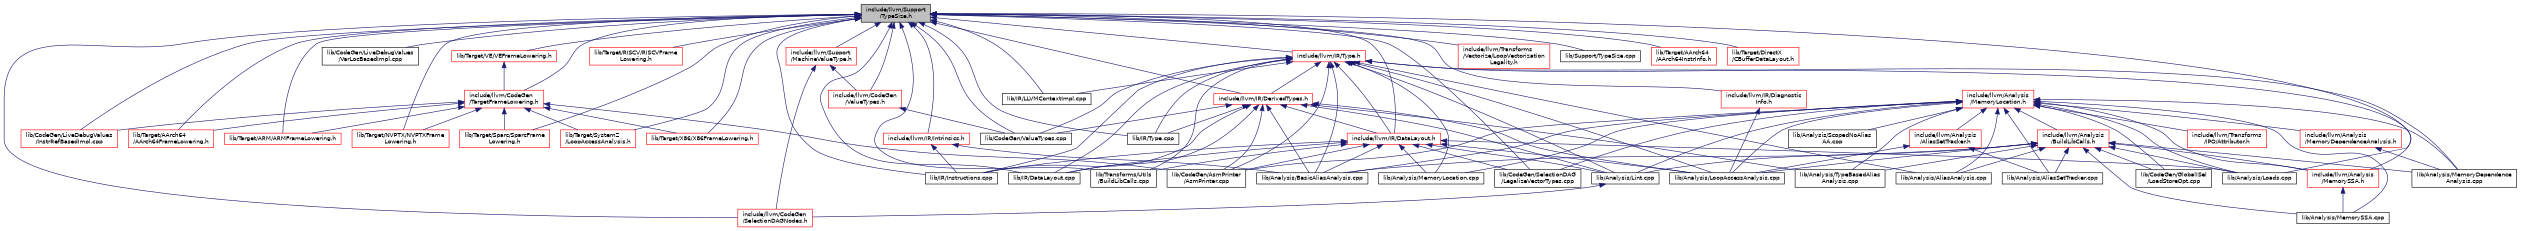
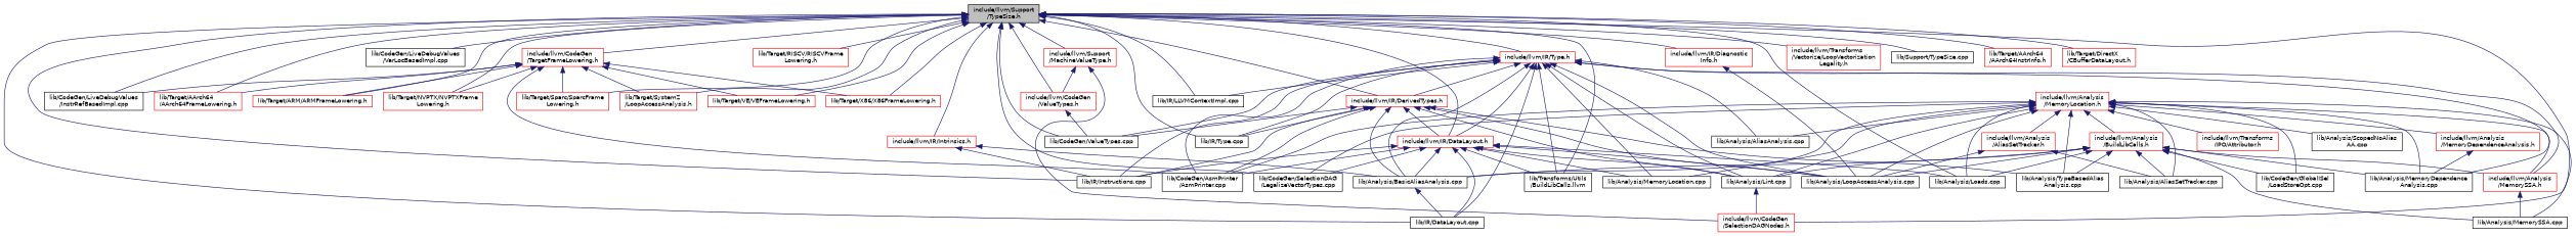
  digraph {
    node [color=red fontname=Helvetica fontsize=10 shape=record]
    edge [color=midnightblue dir=back fontname=Helvetica fontsize=10 labelfontname=Helvetica labelfontsize=10 style=solid]
    n1 [color=black fillcolor=grey75 fontcolor=black height=0.2 label="include/llvm/Support\l/TypeSize.h" style=filled width=0.4]
    n2 [color=black height=0.2 label="lib/CodeGen/SelectionDAG\l/LegalizeVectorTypes.cpp" width=0.4]
    n3 [height=0.2 label="include/llvm/CodeGen\l/SelectionDAGNodes.h" width=0.4]
    n4 [height=0.2 label="include/llvm/CodeGen\l/TargetFrameLowering.h" width=0.4]
-   n5 [height=0.2 label="lib/CodeGen/LiveDebugValues\l/InstrRefBasedImpl.cpp" width=0.4]
+   n5 [color=black height=0.2 label="lib/CodeGen/LiveDebugValues\l/InstrRefBasedImpl.cpp" width=0.4]
    n6 [color=black height=0.2 label="lib/CodeGen/LiveDebugValues\l/VarLocBasedImpl.cpp" width=0.4]
    n7 [height=0.2 label="lib/Target/AArch64\l/AArch64FrameLowering.h" width=0.4]
    n8 [height=0.2 label="lib/Target/ARM/ARMFrameLowering.h" width=0.4]
    n9 [height=0.2 label="lib/Target/NVPTX/NVPTXFrame\lLowering.h" width=0.4]
    n10 [height=0.2 label="lib/Target/RISCV/RISCVFrame\lLowering.h" width=0.4]
    n11 [height=0.2 label="lib/Target/Sparc/SparcFrame\lLowering.h" width=0.4]
    n12 [height=0.2 label="lib/Target/SystemZ\l/LoopAccessAnalysis.h" width=0.4]
    n13 [height=0.2 label="lib/Target/VE/VEFrameLowering.h" width=0.4]
    n14 [height=0.2 label="lib/Target/X86/X86FrameLowering.h" width=0.4]
    n15 [height=0.2 label="include/llvm/CodeGen\l/ValueTypes.h" width=0.4]
    n16 [color=black height=0.2 label="lib/CodeGen/ValueTypes.cpp" width=0.4]
    n17 [height=0.2 label="include/llvm/IR/DataLayout.h" width=0.4]
    n18 [color=black height=0.2 label="lib/IR/DataLayout.cpp" width=0.4]
    n19 [color=black height=0.2 label="lib/IR/Instructions.cpp" width=0.4]
-   n20 [color=black height=0.2 label="lib/Transforms/Utils\l/BuildLibCalls.cpp" width=0.4]
+   n20 [color=black height=0.2 label="lib/Transforms/Utils\l/BuildLibCalls.llvm" width=0.4]
    n21 [height=0.2 label="include/llvm/IR/DerivedTypes.h" width=0.4]
    n22 [color=black height=0.2 label="lib/IR/Type.cpp" width=0.4]
    n23 [height=0.2 label="include/llvm/IR/Diagnostic\lInfo.h" width=0.4]
    n24 [height=0.2 label="include/llvm/IR/Intrinsics.h" width=0.4]
    n25 [height=0.2 label="include/llvm/IR/Type.h" width=0.4]
    n26 [color=black height=0.2 label="lib/IR/LLVMContextImpl.cpp" width=0.4]
    n27 [height=0.2 label="include/llvm/Support\l/MachineValueType.h" width=0.4]
    n28 [height=0.2 label="include/llvm/Transforms\l/Vectorize/LoopVectorization\lLegality.h" width=0.4]
    n29 [color=black height=0.2 label="lib/Support/TypeSize.cpp" width=0.4]
    n30 [height=0.2 label="lib/Target/AArch64\l/AArch64InstrInfo.h" width=0.4]
    n31 [height=0.2 label="lib/Target/DirectX\l/CBufferDataLayout.h" width=0.4]
    n32 [color=black height=0.2 label="lib/Analysis/Loads.cpp" width=0.4]
    n33 [height=0.2 label="include/llvm/Analysis\l/MemoryLocation.h" width=0.4]
    n34 [height=0.2 label="include/llvm/Analysis\l/BuildLibCalls.h" width=0.4]
    n35 [height=0.2 label="include/llvm/Analysis\l/MemorySSA.h" width=0.4]
    n36 [color=black height=0.2 label="lib/Analysis/MemorySSA.cpp" width=0.4]
    n37 [color=black height=0.2 label="lib/Analysis/AliasAnalysis.cpp" width=0.4]
    n38 [color=black height=0.2 label="lib/Analysis/AliasSetTracker.cpp" width=0.4]
    n39 [color=black height=0.2 label="lib/Analysis/BasicAliasAnalysis.cpp" width=0.4]
    n40 [color=black height=0.2 label="lib/Analysis/Lint.cpp" width=0.4]
    n41 [color=black height=0.2 label="lib/Analysis/LoopAccessAnalysis.cpp" width=0.4]
    n42 [color=black height=0.2 label="lib/Analysis/MemoryDependence\lAnalysis.cpp" width=0.4]
    n43 [color=black height=0.2 label="lib/Analysis/TypeBasedAlias\lAnalysis.cpp" width=0.4]
    n44 [color=black height=0.2 label="lib/CodeGen/GlobalISel\l/LoadStoreOpt.cpp" width=0.4]
    n45 [height=0.2 label="include/llvm/Analysis\l/AliasSetTracker.h" width=0.4]
    n46 [height=0.2 label="include/llvm/Analysis\l/MemoryDependenceAnalysis.h" width=0.4]
    n47 [height=0.2 label="include/llvm/Transforms\l/IPO/Attributor.h" width=0.4]
    n48 [color=black height=0.2 label="lib/Analysis/MemoryLocation.cpp" width=0.4]
    n49 [color=black height=0.2 label="lib/Analysis/ScopedNoAlias\lAA.cpp" width=0.4]
    n50 [color=black height=0.2 label="lib/CodeGen/AsmPrinter\l/AsmPrinter.cpp" width=0.4]
    n1 -> n2
    n1 -> n3
    n1 -> n4
    n1 -> n5
    n1 -> n6
    n1 -> n7
    n1 -> n8
    n1 -> n9
    n1 -> n10
    n1 -> n11
    n1 -> n12
    n1 -> n13
    n1 -> n14
    n1 -> n15
    n1 -> n16
    n1 -> n17
    n1 -> n18
    n1 -> n19
    n1 -> n20
    n1 -> n21
    n1 -> n22
    n1 -> n23
    n1 -> n24
    n1 -> n25
    n1 -> n26
    n1 -> n27
    n1 -> n28
    n1 -> n29
    n1 -> n30
    n1 -> n31
    n1 -> n32
    n4 -> n5
    n4 -> n7
    n4 -> n8
    n4 -> n9
    n4 -> n11
    n4 -> n12
-   n13 -> n4
+   n4 -> n13
    n4 -> n14
    n4 -> n50
    n15 -> n16
    n17 -> n2
    n17 -> n18
    n17 -> n19
    n17 -> n20
    n17 -> n32
    n17 -> n39
    n17 -> n40
    n17 -> n41
    n17 -> n48
    n17 -> n50
    n21 -> n16
    n21 -> n17
-   n21 -> n18
+   n39 -> n18
    n21 -> n19
    n21 -> n22
    n21 -> n39
    n21 -> n40
    n21 -> n41
    n21 -> n43
    n21 -> n50
    n23 -> n41
    n24 -> n19
    n24 -> n39
    n25 -> n16
    n25 -> n17
    n25 -> n18
    n25 -> n19
    n25 -> n20
    n25 -> n21
    n25 -> n22
    n25 -> n26
    n25 -> n35
    n25 -> n37
    n25 -> n39
    n25 -> n40
    n25 -> n41
    n25 -> n42
    n25 -> n48
    n25 -> n50
    n27 -> n3
    n27 -> n15
    n33 -> n2
    n33 -> n32
    n33 -> n34
    n33 -> n35
    n33 -> n36
    n33 -> n37
    n33 -> n38
    n33 -> n39
    n33 -> n40
    n33 -> n41
    n33 -> n42
    n33 -> n43
    n33 -> n44
    n33 -> n45
    n33 -> n46
    n33 -> n47
    n33 -> n48
    n33 -> n49
    n33 -> n50
    n34 -> n32
    n34 -> n35
    n34 -> n36
-   n34 -> n37
    n34 -> n38
    n34 -> n39
    n34 -> n40
    n34 -> n41
    n34 -> n42
    n34 -> n43
    n34 -> n44
    n35 -> n36
    n40 -> n3
    n45 -> n38
    n45 -> n41
    n46 -> n42
  }
